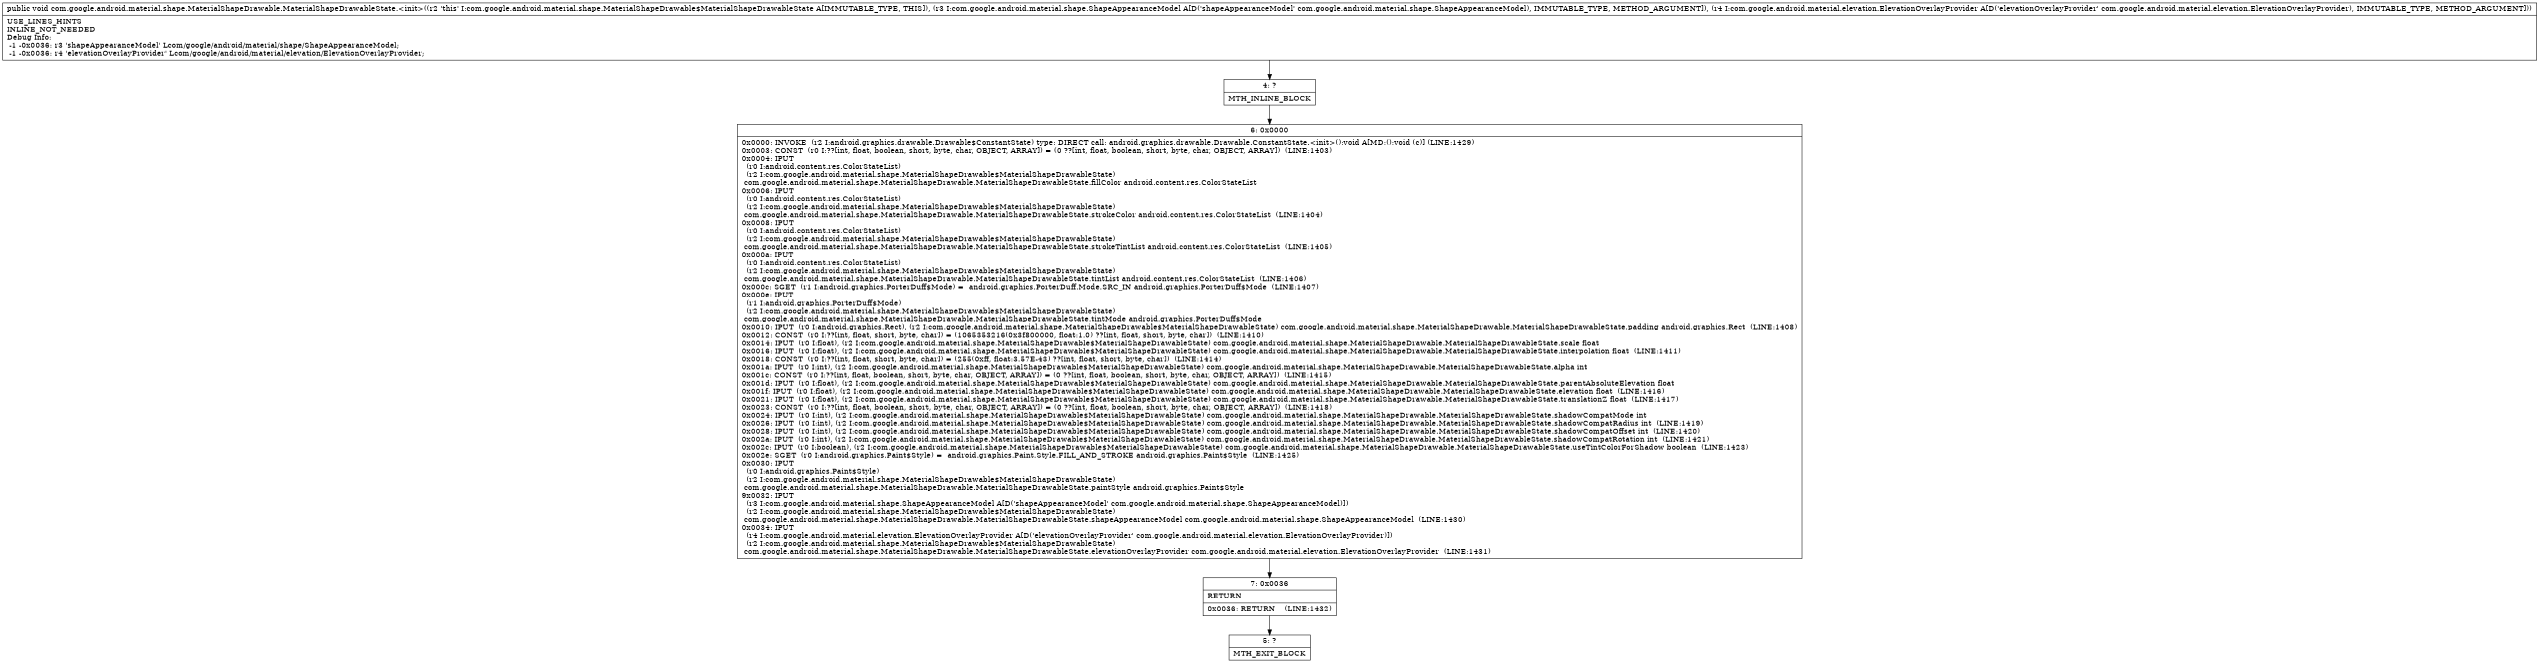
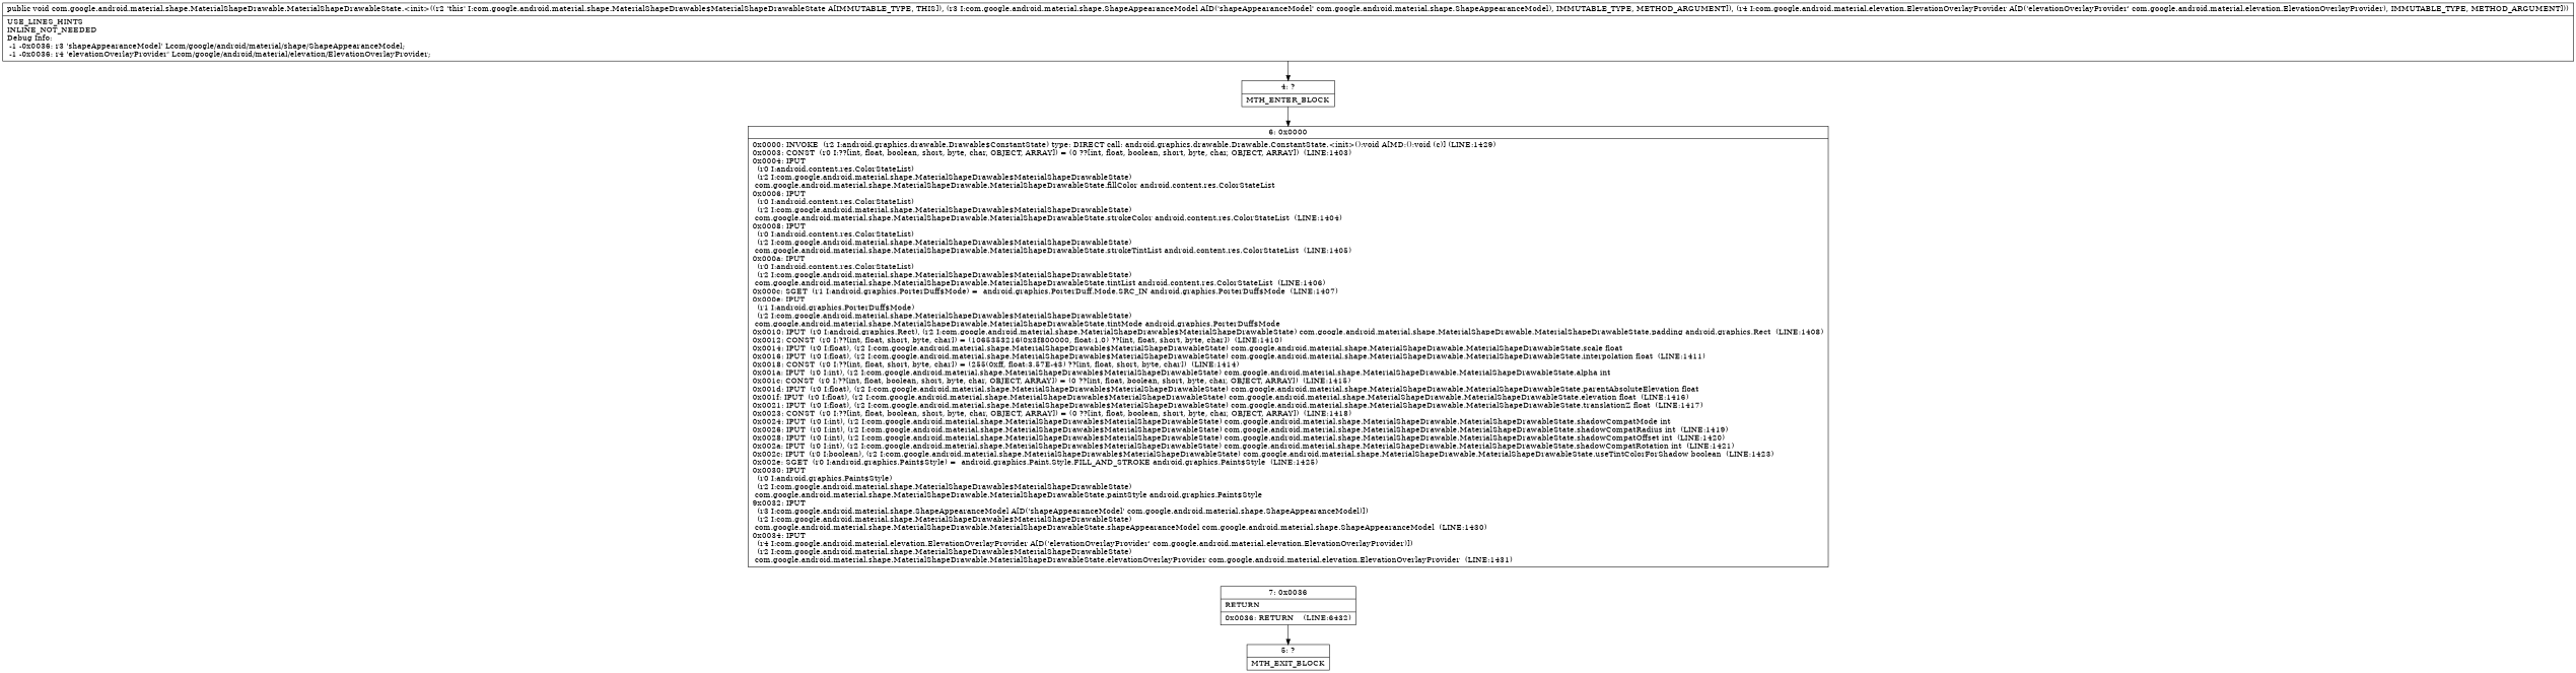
  digraph {
    node [shape=record]
-   n1 [label="{4\:\ ?|MTH_INLINE_BLOCK\l}"]
+   n1 [label="{4\:\ ?|MTH_ENTER_BLOCK\l}"]
    n2 [label="{6\:\ 0x0000|0x0000: INVOKE  (r2 I:android.graphics.drawable.Drawable$ConstantState) type: DIRECT call: android.graphics.drawable.Drawable.ConstantState.\<init\>():void A[MD:():void (c)] (LINE:1429)\l0x0003: CONST  (r0 I:??[int, float, boolean, short, byte, char, OBJECT, ARRAY]) = (0 ??[int, float, boolean, short, byte, char, OBJECT, ARRAY])  (LINE:1403)\l0x0004: IPUT  \l  (r0 I:android.content.res.ColorStateList)\l  (r2 I:com.google.android.material.shape.MaterialShapeDrawable$MaterialShapeDrawableState)\l com.google.android.material.shape.MaterialShapeDrawable.MaterialShapeDrawableState.fillColor android.content.res.ColorStateList \l0x0006: IPUT  \l  (r0 I:android.content.res.ColorStateList)\l  (r2 I:com.google.android.material.shape.MaterialShapeDrawable$MaterialShapeDrawableState)\l com.google.android.material.shape.MaterialShapeDrawable.MaterialShapeDrawableState.strokeColor android.content.res.ColorStateList  (LINE:1404)\l0x0008: IPUT  \l  (r0 I:android.content.res.ColorStateList)\l  (r2 I:com.google.android.material.shape.MaterialShapeDrawable$MaterialShapeDrawableState)\l com.google.android.material.shape.MaterialShapeDrawable.MaterialShapeDrawableState.strokeTintList android.content.res.ColorStateList  (LINE:1405)\l0x000a: IPUT  \l  (r0 I:android.content.res.ColorStateList)\l  (r2 I:com.google.android.material.shape.MaterialShapeDrawable$MaterialShapeDrawableState)\l com.google.android.material.shape.MaterialShapeDrawable.MaterialShapeDrawableState.tintList android.content.res.ColorStateList  (LINE:1406)\l0x000c: SGET  (r1 I:android.graphics.PorterDuff$Mode) =  android.graphics.PorterDuff.Mode.SRC_IN android.graphics.PorterDuff$Mode  (LINE:1407)\l0x000e: IPUT  \l  (r1 I:android.graphics.PorterDuff$Mode)\l  (r2 I:com.google.android.material.shape.MaterialShapeDrawable$MaterialShapeDrawableState)\l com.google.android.material.shape.MaterialShapeDrawable.MaterialShapeDrawableState.tintMode android.graphics.PorterDuff$Mode \l0x0010: IPUT  (r0 I:android.graphics.Rect), (r2 I:com.google.android.material.shape.MaterialShapeDrawable$MaterialShapeDrawableState) com.google.android.material.shape.MaterialShapeDrawable.MaterialShapeDrawableState.padding android.graphics.Rect  (LINE:1408)\l0x0012: CONST  (r0 I:??[int, float, short, byte, char]) = (1065353216(0x3f800000, float:1.0) ??[int, float, short, byte, char])  (LINE:1410)\l0x0014: IPUT  (r0 I:float), (r2 I:com.google.android.material.shape.MaterialShapeDrawable$MaterialShapeDrawableState) com.google.android.material.shape.MaterialShapeDrawable.MaterialShapeDrawableState.scale float \l0x0016: IPUT  (r0 I:float), (r2 I:com.google.android.material.shape.MaterialShapeDrawable$MaterialShapeDrawableState) com.google.android.material.shape.MaterialShapeDrawable.MaterialShapeDrawableState.interpolation float  (LINE:1411)\l0x0018: CONST  (r0 I:??[int, float, short, byte, char]) = (255(0xff, float:3.57E\-43) ??[int, float, short, byte, char])  (LINE:1414)\l0x001a: IPUT  (r0 I:int), (r2 I:com.google.android.material.shape.MaterialShapeDrawable$MaterialShapeDrawableState) com.google.android.material.shape.MaterialShapeDrawable.MaterialShapeDrawableState.alpha int \l0x001c: CONST  (r0 I:??[int, float, boolean, short, byte, char, OBJECT, ARRAY]) = (0 ??[int, float, boolean, short, byte, char, OBJECT, ARRAY])  (LINE:1415)\l0x001d: IPUT  (r0 I:float), (r2 I:com.google.android.material.shape.MaterialShapeDrawable$MaterialShapeDrawableState) com.google.android.material.shape.MaterialShapeDrawable.MaterialShapeDrawableState.parentAbsoluteElevation float \l0x001f: IPUT  (r0 I:float), (r2 I:com.google.android.material.shape.MaterialShapeDrawable$MaterialShapeDrawableState) com.google.android.material.shape.MaterialShapeDrawable.MaterialShapeDrawableState.elevation float  (LINE:1416)\l0x0021: IPUT  (r0 I:float), (r2 I:com.google.android.material.shape.MaterialShapeDrawable$MaterialShapeDrawableState) com.google.android.material.shape.MaterialShapeDrawable.MaterialShapeDrawableState.translationZ float  (LINE:1417)\l0x0023: CONST  (r0 I:??[int, float, boolean, short, byte, char, OBJECT, ARRAY]) = (0 ??[int, float, boolean, short, byte, char, OBJECT, ARRAY])  (LINE:1418)\l0x0024: IPUT  (r0 I:int), (r2 I:com.google.android.material.shape.MaterialShapeDrawable$MaterialShapeDrawableState) com.google.android.material.shape.MaterialShapeDrawable.MaterialShapeDrawableState.shadowCompatMode int \l0x0026: IPUT  (r0 I:int), (r2 I:com.google.android.material.shape.MaterialShapeDrawable$MaterialShapeDrawableState) com.google.android.material.shape.MaterialShapeDrawable.MaterialShapeDrawableState.shadowCompatRadius int  (LINE:1419)\l0x0028: IPUT  (r0 I:int), (r2 I:com.google.android.material.shape.MaterialShapeDrawable$MaterialShapeDrawableState) com.google.android.material.shape.MaterialShapeDrawable.MaterialShapeDrawableState.shadowCompatOffset int  (LINE:1420)\l0x002a: IPUT  (r0 I:int), (r2 I:com.google.android.material.shape.MaterialShapeDrawable$MaterialShapeDrawableState) com.google.android.material.shape.MaterialShapeDrawable.MaterialShapeDrawableState.shadowCompatRotation int  (LINE:1421)\l0x002c: IPUT  (r0 I:boolean), (r2 I:com.google.android.material.shape.MaterialShapeDrawable$MaterialShapeDrawableState) com.google.android.material.shape.MaterialShapeDrawable.MaterialShapeDrawableState.useTintColorForShadow boolean  (LINE:1423)\l0x002e: SGET  (r0 I:android.graphics.Paint$Style) =  android.graphics.Paint.Style.FILL_AND_STROKE android.graphics.Paint$Style  (LINE:1425)\l0x0030: IPUT  \l  (r0 I:android.graphics.Paint$Style)\l  (r2 I:com.google.android.material.shape.MaterialShapeDrawable$MaterialShapeDrawableState)\l com.google.android.material.shape.MaterialShapeDrawable.MaterialShapeDrawableState.paintStyle android.graphics.Paint$Style \l9x0032: IPUT  \l  (r3 I:com.google.android.material.shape.ShapeAppearanceModel A[D('shapeAppearanceModel' com.google.android.material.shape.ShapeAppearanceModel)])\l  (r2 I:com.google.android.material.shape.MaterialShapeDrawable$MaterialShapeDrawableState)\l com.google.android.material.shape.MaterialShapeDrawable.MaterialShapeDrawableState.shapeAppearanceModel com.google.android.material.shape.ShapeAppearanceModel  (LINE:1430)\l0x0034: IPUT  \l  (r4 I:com.google.android.material.elevation.ElevationOverlayProvider A[D('elevationOverlayProvider' com.google.android.material.elevation.ElevationOverlayProvider)])\l  (r2 I:com.google.android.material.shape.MaterialShapeDrawable$MaterialShapeDrawableState)\l com.google.android.material.shape.MaterialShapeDrawable.MaterialShapeDrawableState.elevationOverlayProvider com.google.android.material.elevation.ElevationOverlayProvider  (LINE:1431)\l}"]
-   n3 [label="{7\:\ 0x0036|RETURN\l|0x0036: RETURN    (LINE:1432)\l}"]
+   n3 [label="{7\:\ 0x0036|RETURN\l|0x0036: RETURN    (LINE:6432)\l}"]
    n4 [label="{5\:\ ?|MTH_EXIT_BLOCK\l}"]
    n5 [label="{public void com.google.android.material.shape.MaterialShapeDrawable.MaterialShapeDrawableState.\<init\>((r2 'this' I:com.google.android.material.shape.MaterialShapeDrawable$MaterialShapeDrawableState A[IMMUTABLE_TYPE, THIS]), (r3 I:com.google.android.material.shape.ShapeAppearanceModel A[D('shapeAppearanceModel' com.google.android.material.shape.ShapeAppearanceModel), IMMUTABLE_TYPE, METHOD_ARGUMENT]), (r4 I:com.google.android.material.elevation.ElevationOverlayProvider A[D('elevationOverlayProvider' com.google.android.material.elevation.ElevationOverlayProvider), IMMUTABLE_TYPE, METHOD_ARGUMENT]))  | USE_LINES_HINTS\lINLINE_NOT_NEEDED\lDebug Info:\l  \-1 \-0x0036: r3 'shapeAppearanceModel' Lcom\/google\/android\/material\/shape\/ShapeAppearanceModel;\l  \-1 \-0x0036: r4 'elevationOverlayProvider' Lcom\/google\/android\/material\/elevation\/ElevationOverlayProvider;\l}"]
    n1 -> n2
-   n2 -> n3
    n3 -> n4
    n5 -> n1
  }
